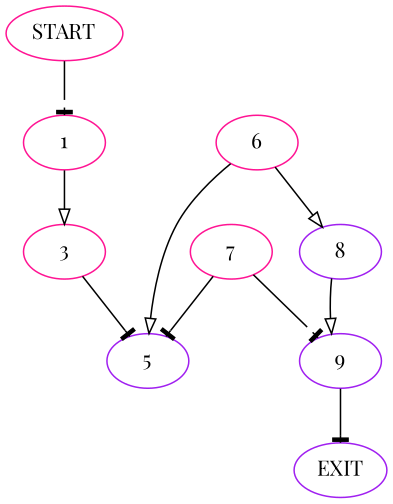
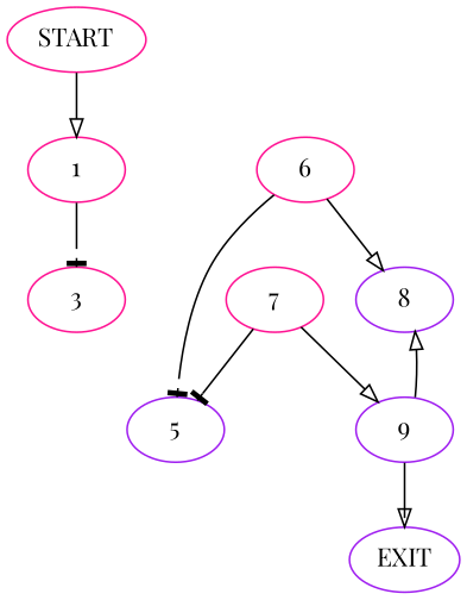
  digraph {
    fontname="Playfair Display"
    node [color=deeppink fontname="Playfair Display"]
    edge [arrowhead=onormal fontname="Playfair Display"]
    n1 [label=START]
    1
    3
    n4 [color=purple label=EXIT]
    5 [color=purple]
    6
    8 [color=purple]
    7
    9 [color=purple]
-   n1 -> 1 [arrowhead=tee]
-   1 -> 3
-   3 -> 5 [arrowhead=tee]
-   6 -> 5
+   n1 -> 1
+   1 -> 3 [arrowhead=tee]
+   6 -> 5 [arrowhead=tee]
    6 -> 8
-   8 -> 9
+   9 -> 8
    7 -> 5 [arrowhead=tee]
-   7 -> 9 [arrowhead=tee]
-   9 -> n4 [arrowhead=tee]
+   7 -> 9
+   9 -> n4
  }
